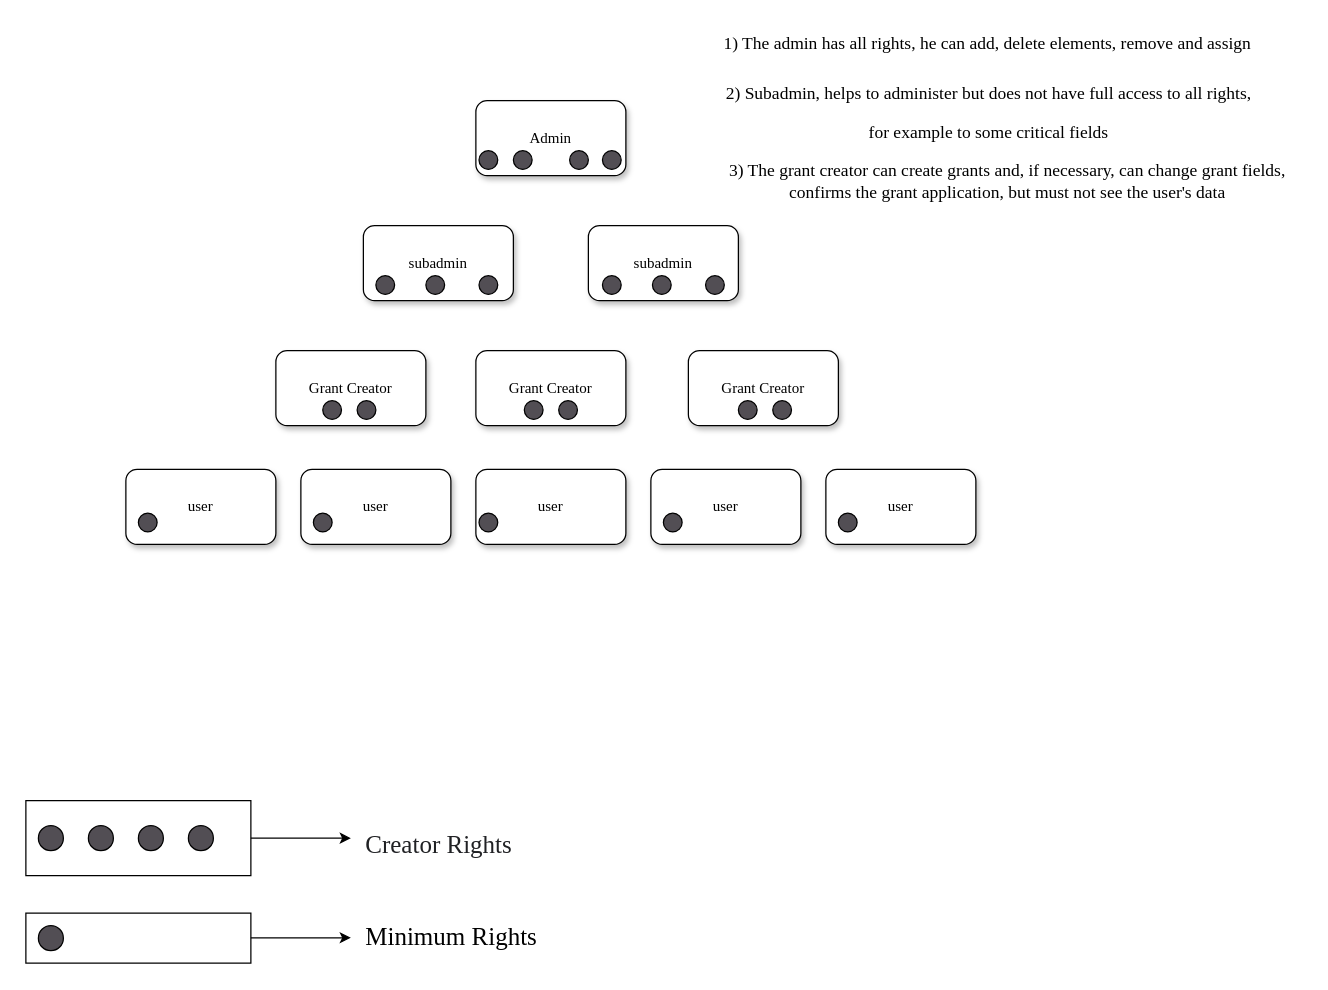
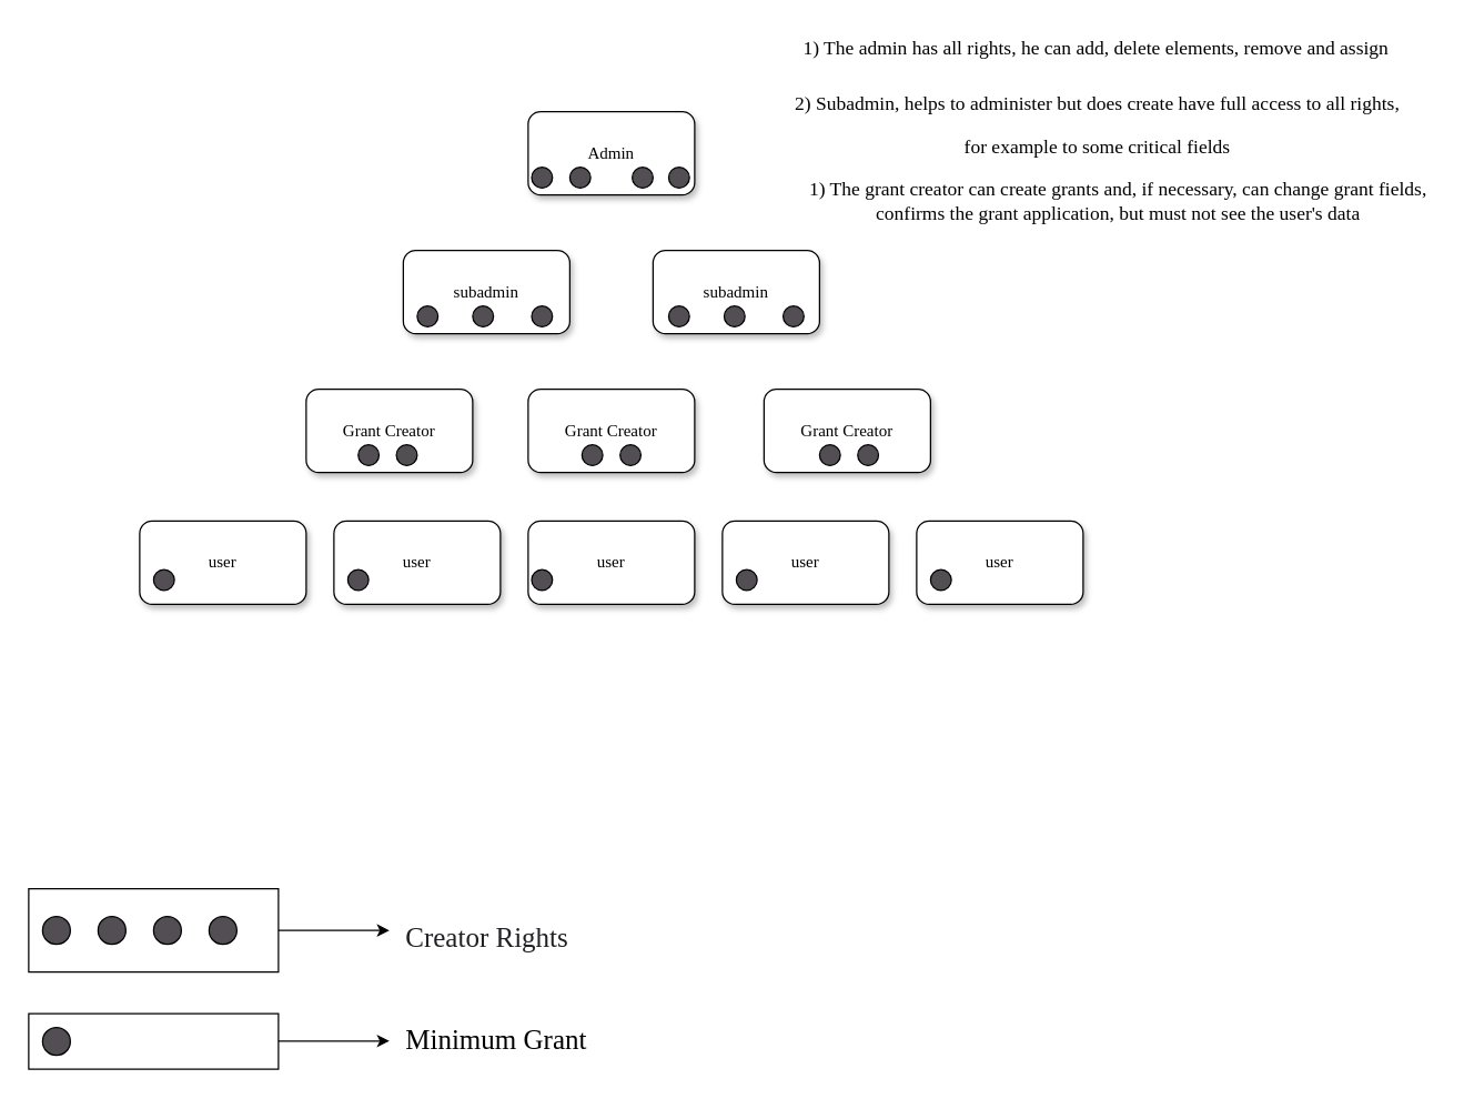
  <mxCell id="0" />
  <mxCell id="1" parent="0" />
  <mxCell id="2" value="Admin" style="whiteSpace=wrap;html=1;rounded=1;shadow=1;labelBackgroundColor=none;strokeWidth=1;fontFamily=Verdana;fontSize=12;align=center;" parent="1" vertex="1"><mxGeometry x="380" y="80" width="120" height="60" as="geometry" /></mxCell>
  <mxCell id="3" value="subadmin" style="whiteSpace=wrap;html=1;rounded=1;shadow=1;labelBackgroundColor=none;strokeWidth=1;fontFamily=Verdana;fontSize=12;align=center;" parent="1" vertex="1"><mxGeometry x="290" y="180" width="120" height="60" as="geometry" /></mxCell>
  <mxCell id="4" value="&lt;span&gt;subadmin&lt;/span&gt;" style="whiteSpace=wrap;html=1;rounded=1;shadow=1;labelBackgroundColor=none;strokeWidth=1;fontFamily=Verdana;fontSize=12;align=center;" vertex="1" parent="1"><mxGeometry x="470" y="180" width="120" height="60" as="geometry" /></mxCell>
  <mxCell id="5" value="Grant Creator" style="whiteSpace=wrap;html=1;rounded=1;shadow=1;labelBackgroundColor=none;strokeWidth=1;fontFamily=Verdana;fontSize=12;align=center;" vertex="1" parent="1"><mxGeometry x="220" y="280" width="120" height="60" as="geometry" /></mxCell>
  <mxCell id="6" value="Grant Creator" style="whiteSpace=wrap;html=1;rounded=1;shadow=1;labelBackgroundColor=none;strokeWidth=1;fontFamily=Verdana;fontSize=12;align=center;" vertex="1" parent="1"><mxGeometry x="380" y="280" width="120" height="60" as="geometry" /></mxCell>
  <mxCell id="7" value="Grant Creator" style="whiteSpace=wrap;html=1;rounded=1;shadow=1;labelBackgroundColor=none;strokeWidth=1;fontFamily=Verdana;fontSize=12;align=center;" vertex="1" parent="1"><mxGeometry x="550" y="280" width="120" height="60" as="geometry" /></mxCell>
  <mxCell id="8" value="user" style="whiteSpace=wrap;html=1;rounded=1;shadow=1;labelBackgroundColor=none;strokeWidth=1;fontFamily=Verdana;fontSize=12;align=center;" vertex="1" parent="1"><mxGeometry x="100" y="375" width="120" height="60" as="geometry" /></mxCell>
  <mxCell id="9" value="user" style="whiteSpace=wrap;html=1;rounded=1;shadow=1;labelBackgroundColor=none;strokeWidth=1;fontFamily=Verdana;fontSize=12;align=center;" vertex="1" parent="1"><mxGeometry x="380" y="375" width="120" height="60" as="geometry" /></mxCell>
  <mxCell id="10" value="user" style="whiteSpace=wrap;html=1;rounded=1;shadow=1;labelBackgroundColor=none;strokeWidth=1;fontFamily=Verdana;fontSize=12;align=center;" vertex="1" parent="1"><mxGeometry x="520" y="375" width="120" height="60" as="geometry" /></mxCell>
  <mxCell id="11" value="user" style="whiteSpace=wrap;html=1;rounded=1;shadow=1;labelBackgroundColor=none;strokeWidth=1;fontFamily=Verdana;fontSize=12;align=center;" vertex="1" parent="1"><mxGeometry x="240" y="375" width="120" height="60" as="geometry" /></mxCell>
  <mxCell id="12" value="user" style="whiteSpace=wrap;html=1;rounded=1;shadow=1;labelBackgroundColor=none;strokeWidth=1;fontFamily=Verdana;fontSize=12;align=center;" vertex="1" parent="1"><mxGeometry x="660" y="375" width="120" height="60" as="geometry" /></mxCell>
  <mxCell id="13" value="&lt;div style=&quot;text-align: left; font-size: 14px;&quot;&gt;&lt;span style=&quot;background-color: transparent; font-size: 14px;&quot;&gt;&lt;font style=&quot;font-size: 14px;&quot;&gt;1) The admin has all rights, he can add, delete elements, remove and assign&lt;/font&gt;&lt;/span&gt;&lt;/div&gt;&lt;div style=&quot;overflow: hidden; position: relative; outline: 0px; font-size: 14px;&quot; id=&quot;tw-target-rmn-container&quot; class=&quot;tw-target-rmn tw-ta-container F0azHf tw-nfl&quot;&gt;&lt;div class=&quot;tw-data-placeholder tw-text-small tw-ta&quot; data-placeholder=&quot;&quot; id=&quot;tw-target-rmn&quot; dir=&quot;ltr&quot; style=&quot;unicode-bidi: isolate; background-color: transparent; border: none; padding: 0px 0.14em 0px 0px; position: relative; margin-top: 0px; margin-bottom: 0px; resize: none; overflow: hidden; width: 270px; overflow-wrap: break-word; font-size: 14px; line-height: 24px;&quot;&gt;&lt;span class=&quot;Y2IQFc&quot; style=&quot;font-size: 14px;&quot;&gt;&lt;/span&gt;&lt;/div&gt;&lt;/div&gt;&lt;div style=&quot;display: flex; justify-content: space-between; width: 302px; position: absolute; bottom: 0px; left: 0px; height: 48px; font-size: 14px;&quot; class=&quot;iYB33c&quot;&gt;&lt;div style=&quot;display: flex; margin: 10px 11px 0px auto; color: rgb(32, 33, 36); font-size: 14px;&quot; class=&quot;dlJLJe&quot;&gt;&lt;div style=&quot;visibility: hidden; position: relative; font-size: 14px;&quot; data-ved=&quot;2ahUKEwjElq-0lYD7AhUESfEDHdYeDoMQz_AEegQICRAP&quot; data-cviv=&quot;false&quot;&gt;&lt;span style=&quot;cursor: pointer; outline: 0px; display: inline-block; font-size: 14px;&quot; tabindex=&quot;0&quot; role=&quot;button&quot; data-width=&quot;0&quot; data-theme=&quot;0&quot; data-hover-open-delay=&quot;500&quot; data-hover-hide-delay=&quot;1000&quot; data-extra-container-classes=&quot;tw-verified-tooltip&quot; class=&quot;povykd&quot;&gt;&lt;div style=&quot;opacity: 0.74; font-size: 14px; font-style: italic; min-width: 26px; margin: -11px; padding: 11px;&quot; class=&quot;U9URNb&quot;&gt;&lt;img style=&quot;display: block; border: 0px; position: relative; padding-top: 3px; font-size: 14px;&quot; data-frt=&quot;0&quot; data-atf=&quot;0&quot; alt=&quot;Community Verified icon&quot; width=&quot;16&quot; height=&quot;16&quot; class=&quot;YQ4gaf zr758c wA1Bge&quot; src=&quot;data:image/png;base64,iVBORw0KGgoAAAANSUhEUgAAABQAAAAUCAQAAAAngNWGAAAA/0lEQVR4AYXNMSiEcRyA4cfmGHQbCZIipkuxnJgMStlMNmeyD2dwmc8+sZgxYJd9ErIZFHUyYYD7fkr6l4/rnvmtl7+KitrqV/fq2Y5eLY3Z9S48eRLe7BmVZ9qhTLhQ0algzZWQOVKSsCF8OjAnwbxDTWFDUhPK/jMr1H6HE/IqRky2DyvCefuwItwZzodVoYRiLqMkVCXrwpJ9twZ+sgfDYEFYl8wIWxZ9uFf7zkallxlJh4YrLGsKjZRx7VGHhLqwgFUN45DGdb8MeXGpgB4ABZdeDcpZEY51A+hyLKz4S1W4MQWm3AibWtgWmk6dyISa1pSdyWTOlLXVp0+eL9D/ZPfBTNanAAAAAElFTkSuQmCC&quot; id=&quot;dimg_3&quot;&gt;&lt;span style=&quot;display: inline-block; height: 26px; line-height: 26px; word-break: break-all; font-size: 14px;&quot; class=&quot;nlMhfd&quot;&gt;&lt;/span&gt;&lt;/div&gt;&lt;/span&gt;&lt;/div&gt;&lt;/div&gt;&lt;/div&gt;" style="text;html=1;resizable=0;autosize=1;align=center;verticalAlign=middle;points=[];fillColor=none;strokeColor=none;rounded=0;fontFamily=Times New Roman;fontSize=14;" vertex="1" parent="1"><mxGeometry x="563.75" y="20" width="450" height="30" as="geometry" /></mxCell>
- <mxCell id="14" value="&lt;p style=&quot;font-size: 14px;&quot;&gt;&lt;font style=&quot;font-size: 14px;&quot;&gt;2) Subadmin, helps to administer but does not have full access to all rights,&lt;/font&gt;&lt;/p&gt;&lt;p style=&quot;font-size: 14px;&quot;&gt;&lt;font style=&quot;font-size: 14px;&quot;&gt;for example to some critical fields&lt;/font&gt;&lt;/p&gt;" style="text;html=1;align=center;verticalAlign=middle;resizable=0;points=[];autosize=1;strokeColor=none;fillColor=none;fontSize=14;fontFamily=Times New Roman;" vertex="1" parent="1"><mxGeometry x="570" y="45" width="440" height="90" as="geometry" /></mxCell>
- <mxCell id="15" value="&lt;font style=&quot;font-size: 14px;&quot;&gt;3) The grant creator can create grants and, if necessary, can change grant fields, &lt;br style=&quot;font-size: 14px;&quot;&gt;confirms the grant application, but must not see the user's data&lt;/font&gt;" style="text;html=1;align=center;verticalAlign=middle;resizable=0;points=[];autosize=1;strokeColor=none;fillColor=none;fontSize=14;fontFamily=Times New Roman;" vertex="1" parent="1"><mxGeometry x="570" y="120" width="470" height="50" as="geometry" /></mxCell>
+ <mxCell id="14" value="&lt;p style=&quot;font-size: 14px;&quot;&gt;&lt;font style=&quot;font-size: 14px;&quot;&gt;2) Subadmin, helps to administer but does create have full access to all rights,&lt;/font&gt;&lt;/p&gt;&lt;p style=&quot;font-size: 14px;&quot;&gt;&lt;font style=&quot;font-size: 14px;&quot;&gt;for example to some critical fields&lt;/font&gt;&lt;/p&gt;" style="text;html=1;align=center;verticalAlign=middle;resizable=0;points=[];autosize=1;strokeColor=none;fillColor=none;fontSize=14;fontFamily=Times New Roman;" vertex="1" parent="1"><mxGeometry x="570" y="45" width="440" height="90" as="geometry" /></mxCell>
+ <mxCell id="15" value="&lt;font style=&quot;font-size: 14px;&quot;&gt;1) The grant creator can create grants and, if necessary, can change grant fields, &lt;br style=&quot;font-size: 14px;&quot;&gt;confirms the grant application, but must not see the user's data&lt;/font&gt;" style="text;html=1;align=center;verticalAlign=middle;resizable=0;points=[];autosize=1;strokeColor=none;fillColor=none;fontSize=14;fontFamily=Times New Roman;" vertex="1" parent="1"><mxGeometry x="570" y="120" width="470" height="50" as="geometry" /></mxCell>
  <mxCell id="16" value="" style="ellipse;whiteSpace=wrap;html=1;aspect=fixed;fontFamily=Times New Roman;fontSize=14;labelBackgroundColor=#030303;fillColor=#524E54;strokeColor=#020203;" vertex="1" parent="1"><mxGeometry x="481.25" y="120" width="15" height="15" as="geometry" /></mxCell>
  <mxCell id="17" value="" style="ellipse;whiteSpace=wrap;html=1;aspect=fixed;fontFamily=Times New Roman;fontSize=14;labelBackgroundColor=#030303;fillColor=#524E54;strokeColor=#000000;" vertex="1" parent="1"><mxGeometry x="410" y="120" width="15" height="15" as="geometry" /></mxCell>
  <mxCell id="18" value="" style="ellipse;whiteSpace=wrap;html=1;aspect=fixed;fontFamily=Times New Roman;fontSize=14;labelBackgroundColor=#030303;fillColor=#524E54;strokeColor=#000000;" vertex="1" parent="1"><mxGeometry x="382.5" y="120" width="15" height="15" as="geometry" /></mxCell>
  <mxCell id="19" value="" style="ellipse;whiteSpace=wrap;html=1;aspect=fixed;fontFamily=Times New Roman;fontSize=14;labelBackgroundColor=#030303;fillColor=#524E54;strokeColor=#000000;" vertex="1" parent="1"><mxGeometry x="455" y="120" width="15" height="15" as="geometry" /></mxCell>
  <mxCell id="20" value="" style="ellipse;whiteSpace=wrap;html=1;aspect=fixed;fontFamily=Times New Roman;fontSize=14;labelBackgroundColor=#030303;fillColor=#524E54;strokeColor=#020203;" vertex="1" parent="1"><mxGeometry x="382.5" y="220" width="15" height="15" as="geometry" /></mxCell>
  <mxCell id="21" value="" style="ellipse;whiteSpace=wrap;html=1;aspect=fixed;fontFamily=Times New Roman;fontSize=14;labelBackgroundColor=#030303;fillColor=#524E54;strokeColor=#000000;" vertex="1" parent="1"><mxGeometry x="300" y="220" width="15" height="15" as="geometry" /></mxCell>
  <mxCell id="22" value="" style="ellipse;whiteSpace=wrap;html=1;aspect=fixed;fontFamily=Times New Roman;fontSize=14;labelBackgroundColor=#030303;fillColor=#524E54;strokeColor=#000000;" vertex="1" parent="1"><mxGeometry x="340" y="220" width="15" height="15" as="geometry" /></mxCell>
  <mxCell id="23" value="" style="ellipse;whiteSpace=wrap;html=1;aspect=fixed;fontFamily=Times New Roman;fontSize=14;labelBackgroundColor=#030303;fillColor=#524E54;strokeColor=#020203;" vertex="1" parent="1"><mxGeometry x="563.75" y="220" width="15" height="15" as="geometry" /></mxCell>
  <mxCell id="24" value="" style="ellipse;whiteSpace=wrap;html=1;aspect=fixed;fontFamily=Times New Roman;fontSize=14;labelBackgroundColor=#030303;fillColor=#524E54;strokeColor=#000000;" vertex="1" parent="1"><mxGeometry x="481.25" y="220" width="15" height="15" as="geometry" /></mxCell>
  <mxCell id="25" value="" style="ellipse;whiteSpace=wrap;html=1;aspect=fixed;fontFamily=Times New Roman;fontSize=14;labelBackgroundColor=#030303;fillColor=#524E54;strokeColor=#000000;" vertex="1" parent="1"><mxGeometry x="521.25" y="220" width="15" height="15" as="geometry" /></mxCell>
  <mxCell id="26" value="" style="ellipse;whiteSpace=wrap;html=1;aspect=fixed;fontFamily=Times New Roman;fontSize=14;labelBackgroundColor=#030303;fillColor=#524E54;strokeColor=#000000;" vertex="1" parent="1"><mxGeometry x="285" y="320" width="15" height="15" as="geometry" /></mxCell>
  <mxCell id="27" value="" style="ellipse;whiteSpace=wrap;html=1;aspect=fixed;fontFamily=Times New Roman;fontSize=14;labelBackgroundColor=#030303;fillColor=#524E54;strokeColor=#000000;" vertex="1" parent="1"><mxGeometry x="257.5" y="320" width="15" height="15" as="geometry" /></mxCell>
  <mxCell id="28" value="" style="ellipse;whiteSpace=wrap;html=1;aspect=fixed;fontFamily=Times New Roman;fontSize=14;labelBackgroundColor=#030303;fillColor=#524E54;strokeColor=#000000;" vertex="1" parent="1"><mxGeometry x="446.25" y="320" width="15" height="15" as="geometry" /></mxCell>
  <mxCell id="29" value="" style="ellipse;whiteSpace=wrap;html=1;aspect=fixed;fontFamily=Times New Roman;fontSize=14;labelBackgroundColor=#030303;fillColor=#524E54;strokeColor=#000000;" vertex="1" parent="1"><mxGeometry x="418.75" y="320" width="15" height="15" as="geometry" /></mxCell>
  <mxCell id="30" value="" style="ellipse;whiteSpace=wrap;html=1;aspect=fixed;fontFamily=Times New Roman;fontSize=14;labelBackgroundColor=#030303;fillColor=#524E54;strokeColor=#000000;" vertex="1" parent="1"><mxGeometry x="617.5" y="320" width="15" height="15" as="geometry" /></mxCell>
  <mxCell id="31" value="" style="ellipse;whiteSpace=wrap;html=1;aspect=fixed;fontFamily=Times New Roman;fontSize=14;labelBackgroundColor=#030303;fillColor=#524E54;strokeColor=#000000;" vertex="1" parent="1"><mxGeometry x="590" y="320" width="15" height="15" as="geometry" /></mxCell>
  <mxCell id="32" value="" style="ellipse;whiteSpace=wrap;html=1;aspect=fixed;fontFamily=Times New Roman;fontSize=14;labelBackgroundColor=#030303;fillColor=#524E54;strokeColor=#000000;" vertex="1" parent="1"><mxGeometry x="530" y="410" width="15" height="15" as="geometry" /></mxCell>
  <mxCell id="33" value="" style="ellipse;whiteSpace=wrap;html=1;aspect=fixed;fontFamily=Times New Roman;fontSize=14;labelBackgroundColor=#030303;fillColor=#524E54;strokeColor=#000000;" vertex="1" parent="1"><mxGeometry x="670" y="410" width="15" height="15" as="geometry" /></mxCell>
  <mxCell id="34" value="" style="ellipse;whiteSpace=wrap;html=1;aspect=fixed;fontFamily=Times New Roman;fontSize=14;labelBackgroundColor=#030303;fillColor=#524E54;strokeColor=#000000;" vertex="1" parent="1"><mxGeometry x="382.5" y="410" width="15" height="15" as="geometry" /></mxCell>
  <mxCell id="35" value="" style="ellipse;whiteSpace=wrap;html=1;aspect=fixed;fontFamily=Times New Roman;fontSize=14;labelBackgroundColor=#030303;fillColor=#524E54;strokeColor=#000000;" vertex="1" parent="1"><mxGeometry x="250" y="410" width="15" height="15" as="geometry" /></mxCell>
  <mxCell id="36" value="" style="ellipse;whiteSpace=wrap;html=1;aspect=fixed;fontFamily=Times New Roman;fontSize=14;labelBackgroundColor=#030303;fillColor=#524E54;strokeColor=#000000;" vertex="1" parent="1"><mxGeometry x="110" y="410" width="15" height="15" as="geometry" /></mxCell>
  <mxCell id="37" value="" style="ellipse;whiteSpace=wrap;html=1;aspect=fixed;fontFamily=Times New Roman;fontSize=14;labelBackgroundColor=#030303;fillColor=#524E54;strokeColor=#000000;" vertex="1" parent="1"><mxGeometry x="30" y="660" width="20" height="20" as="geometry" /></mxCell>
  <mxCell id="38" value="" style="ellipse;whiteSpace=wrap;html=1;aspect=fixed;fontFamily=Times New Roman;fontSize=14;labelBackgroundColor=#030303;fillColor=#524E54;strokeColor=#000000;" vertex="1" parent="1"><mxGeometry x="70" y="660" width="20" height="20" as="geometry" /></mxCell>
  <mxCell id="39" value="" style="ellipse;whiteSpace=wrap;html=1;aspect=fixed;fontFamily=Times New Roman;fontSize=14;labelBackgroundColor=#030303;fillColor=#524E54;strokeColor=#000000;" vertex="1" parent="1"><mxGeometry x="110" y="660" width="20" height="20" as="geometry" /></mxCell>
  <mxCell id="40" value="" style="ellipse;whiteSpace=wrap;html=1;aspect=fixed;fontFamily=Times New Roman;fontSize=14;labelBackgroundColor=#030303;fillColor=#524E54;strokeColor=#000000;" vertex="1" parent="1"><mxGeometry x="150" y="660" width="20" height="20" as="geometry" /></mxCell>
  <mxCell id="41" value="" style="ellipse;whiteSpace=wrap;html=1;aspect=fixed;fontFamily=Times New Roman;fontSize=14;labelBackgroundColor=#030303;fillColor=#524E54;strokeColor=#000000;" vertex="1" parent="1"><mxGeometry x="30" y="740" width="20" height="20" as="geometry" /></mxCell>
  <mxCell id="42" style="edgeStyle=orthogonalEdgeStyle;rounded=0;orthogonalLoop=1;jettySize=auto;html=1;fontFamily=Times New Roman;fontSize=14;" edge="1" parent="1" source="43"><mxGeometry relative="1" as="geometry"><mxPoint x="280" y="670" as="targetPoint" /></mxGeometry></mxCell>
  <mxCell id="43" value="" style="rounded=0;whiteSpace=wrap;html=1;labelBackgroundColor=#030303;fontFamily=Times New Roman;fontSize=14;fillColor=none;" vertex="1" parent="1"><mxGeometry x="20" y="640" width="180" height="60" as="geometry" /></mxCell>
  <mxCell id="44" value="&lt;div class=&quot;tw-data-text tw-text-large tw-ta&quot; data-placeholder=&quot;Translation&quot; id=&quot;tw-target-text&quot; dir=&quot;ltr&quot; style=&quot;unicode-bidi: isolate; line-height: 36px; border: none; padding: 2px 0.14em 2px 0px; position: relative; margin-top: -2px; margin-bottom: -2px; resize: none; overflow: hidden; width: 270px; overflow-wrap: break-word; color: rgb(32, 33, 36); font-size: 20px;&quot;&gt;&lt;span style=&quot;font-size: 20px;&quot; lang=&quot;en&quot; class=&quot;Y2IQFc&quot;&gt;&lt;font style=&quot;font-size: 20px;&quot;&gt;Creator Rights&lt;/font&gt;&lt;/span&gt;&lt;/div&gt;" style="text;whiteSpace=wrap;html=1;fontSize=20;fontFamily=Times New Roman;fontColor=#FFFFFF;" vertex="1" parent="1"><mxGeometry x="290" y="650" width="120" height="40" as="geometry" /></mxCell>
  <mxCell id="45" value="" style="rounded=0;whiteSpace=wrap;html=1;labelBackgroundColor=#030303;fontFamily=Times New Roman;fontSize=14;fillColor=none;" vertex="1" parent="1"><mxGeometry x="20" y="730" width="180" height="40" as="geometry" /></mxCell>
  <mxCell id="46" style="edgeStyle=orthogonalEdgeStyle;rounded=0;orthogonalLoop=1;jettySize=auto;html=1;fontFamily=Times New Roman;fontSize=14;" edge="1" parent="1"><mxGeometry relative="1" as="geometry"><mxPoint x="280" y="749.71" as="targetPoint" /><mxPoint x="200" y="749.71" as="sourcePoint" /></mxGeometry></mxCell>
- <mxCell id="47" value="&lt;div style=&quot;text-align: center; font-size: 20px;&quot;&gt;&lt;span style=&quot;background-color: initial; font-size: 20px;&quot;&gt;&lt;font style=&quot;font-size: 20px;&quot; color=&quot;#000000&quot;&gt;Minimum Rights&lt;/font&gt;&lt;/span&gt;&lt;/div&gt;" style="text;whiteSpace=wrap;html=1;fontSize=20;fontFamily=Times New Roman;fontColor=#FFFFFF;" vertex="1" parent="1"><mxGeometry x="290" y="730" width="180" height="40" as="geometry" /></mxCell>
+ <mxCell id="47" value="&lt;div style=&quot;text-align: center; font-size: 20px;&quot;&gt;&lt;span style=&quot;background-color: initial; font-size: 20px;&quot;&gt;&lt;font style=&quot;font-size: 20px;&quot; color=&quot;#000000&quot;&gt;Minimum Grant&lt;/font&gt;&lt;/span&gt;&lt;/div&gt;" style="text;whiteSpace=wrap;html=1;fontSize=20;fontFamily=Times New Roman;fontColor=#FFFFFF;" vertex="1" parent="1"><mxGeometry x="290" y="730" width="180" height="40" as="geometry" /></mxCell>
